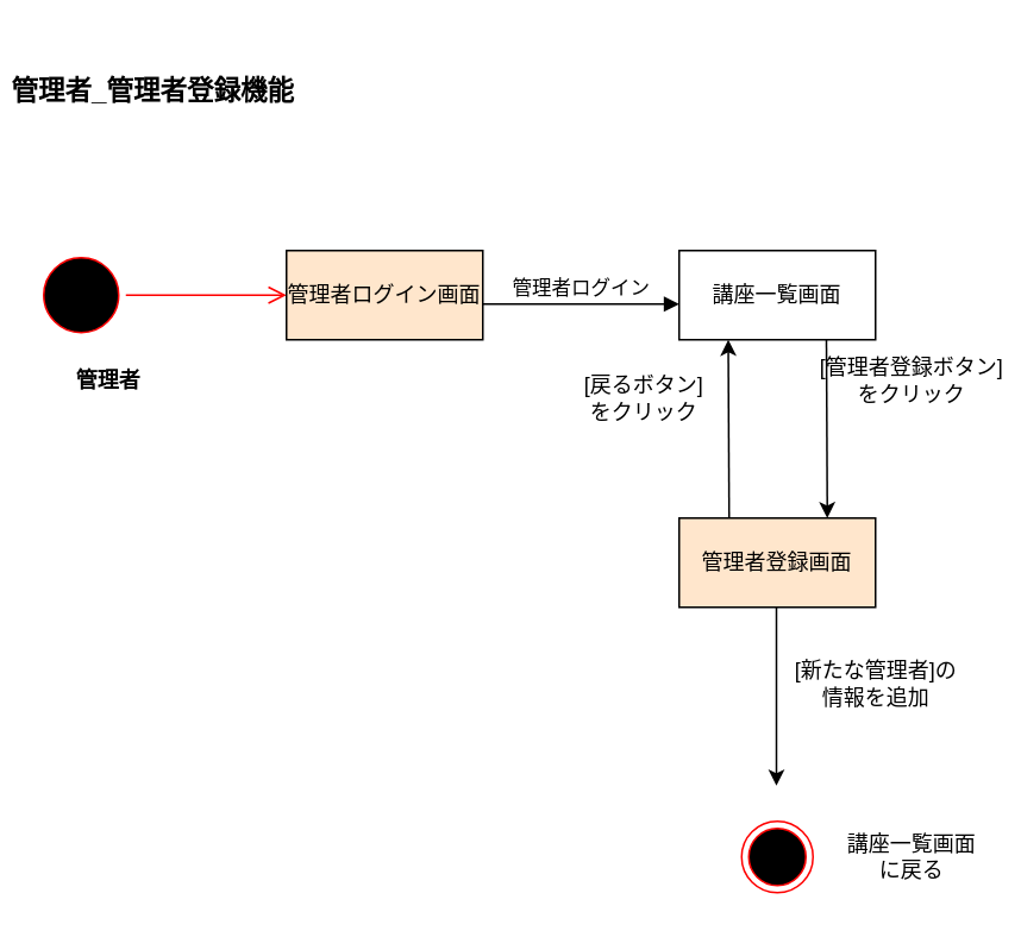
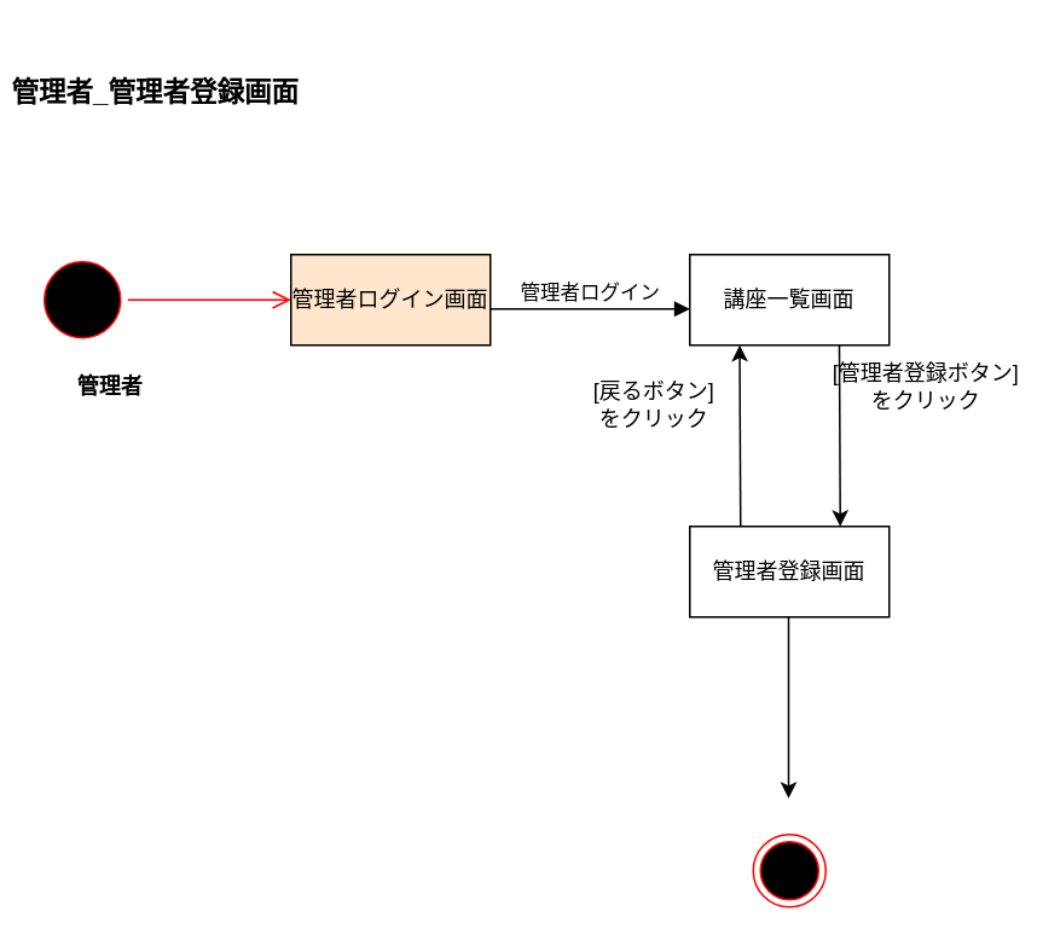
  <mxCell id="0" />
  <mxCell id="1" parent="0" />
  <mxCell id="2" value="" style="ellipse;html=1;shape=startState;fillColor=#000000;strokeColor=#ff0000;" vertex="1" parent="1"><mxGeometry x="20" y="140" width="50" height="50" as="geometry" /></mxCell>
  <mxCell id="3" value="" style="edgeStyle=orthogonalEdgeStyle;html=1;verticalAlign=bottom;endArrow=open;endSize=8;strokeColor=#ff0000;rounded=0;" edge="1" source="2" parent="1"><mxGeometry relative="1" as="geometry"><mxPoint x="160" y="165" as="targetPoint" /></mxGeometry></mxCell>
- <mxCell id="4" value="管理者_管理者登録機能" style="text;align=center;fontStyle=1;verticalAlign=middle;spacingLeft=3;spacingRight=3;strokeColor=none;rotatable=0;points=[[0,0.5],[1,0.5]];portConstraint=eastwest;html=1;fontSize=15;" vertex="1" parent="1"><mxGeometry x="20" y="20" width="130" height="60" as="geometry" /></mxCell>
+ <mxCell id="4" value="管理者_管理者登録画面" style="text;align=center;fontStyle=1;verticalAlign=middle;spacingLeft=3;spacingRight=3;strokeColor=none;rotatable=0;points=[[0,0.5],[1,0.5]];portConstraint=eastwest;html=1;fontSize=15;" vertex="1" parent="1"><mxGeometry x="20" y="20" width="130" height="60" as="geometry" /></mxCell>
  <mxCell id="5" value="管理者" style="text;align=center;fontStyle=1;verticalAlign=middle;spacingLeft=3;spacingRight=3;strokeColor=none;rotatable=0;points=[[0,0.5],[1,0.5]];portConstraint=eastwest;html=1;" vertex="1" parent="1"><mxGeometry x="20" y="200" width="80" height="26" as="geometry" /></mxCell>
  <mxCell id="6" value="管理者ログイン画面" style="html=1;whiteSpace=wrap;fillColor=#ffe6cc;" vertex="1" parent="1"><mxGeometry x="160" y="140" width="110" height="50" as="geometry" /></mxCell>
  <mxCell id="7" value="管理者ログイン" style="html=1;verticalAlign=bottom;endArrow=block;edgeStyle=elbowEdgeStyle;elbow=vertical;curved=0;rounded=0;" edge="1" parent="1"><mxGeometry width="80" relative="1" as="geometry"><mxPoint x="270" y="170" as="sourcePoint" /><mxPoint x="380" y="170" as="targetPoint" /></mxGeometry></mxCell>
  <mxCell id="8" value="講座一覧画面" style="html=1;whiteSpace=wrap;" vertex="1" parent="1"><mxGeometry x="380" y="140" width="110" height="50" as="geometry" /></mxCell>
  <mxCell id="9" value="" style="endArrow=classic;endFill=1;html=1;rounded=0;exitX=0.75;exitY=1;exitDx=0;exitDy=0;" edge="1" parent="1" source="8"><mxGeometry width="160" relative="1" as="geometry"><mxPoint x="290" y="440" as="sourcePoint" /><mxPoint x="463" y="290" as="targetPoint" /></mxGeometry></mxCell>
  <mxCell id="10" value="" style="endArrow=classic;endFill=1;html=1;rounded=0;entryX=0.25;entryY=1;entryDx=0;entryDy=0;" edge="1" parent="1" target="8"><mxGeometry width="160" relative="1" as="geometry"><mxPoint x="408" y="290" as="sourcePoint" /><mxPoint x="374" y="360" as="targetPoint" /></mxGeometry></mxCell>
- <mxCell id="11" value="管理者登録画面" style="html=1;whiteSpace=wrap;fillColor=#ffe6cc;" vertex="1" parent="1"><mxGeometry x="380" y="290" width="110" height="50" as="geometry" /></mxCell>
+ <mxCell id="11" value="管理者登録画面" style="html=1;whiteSpace=wrap;" vertex="1" parent="1"><mxGeometry x="380" y="290" width="110" height="50" as="geometry" /></mxCell>
  <mxCell id="12" value="[戻るボタン]&lt;br&gt;をクリック" style="text;align=center;fontStyle=0;verticalAlign=middle;spacingLeft=3;spacingRight=3;strokeColor=none;rotatable=0;points=[[0,0.5],[1,0.5]];portConstraint=eastwest;html=1;" vertex="1" parent="1"><mxGeometry x="320" y="210" width="80" height="26" as="geometry" /></mxCell>
  <mxCell id="13" value="[管理者登録ボタン]&lt;br&gt;をクリック" style="text;align=center;fontStyle=0;verticalAlign=middle;spacingLeft=3;spacingRight=3;strokeColor=none;rotatable=0;points=[[0,0.5],[1,0.5]];portConstraint=eastwest;html=1;" vertex="1" parent="1"><mxGeometry x="470" y="200" width="80" height="26" as="geometry" /></mxCell>
  <mxCell id="14" value="" style="endArrow=classic;endFill=1;html=1;rounded=0;exitX=0.75;exitY=1;exitDx=0;exitDy=0;" edge="1" parent="1"><mxGeometry width="160" relative="1" as="geometry"><mxPoint x="434.5" y="340" as="sourcePoint" /><mxPoint x="434.5" y="440" as="targetPoint" /></mxGeometry></mxCell>
- <mxCell id="15" value="[新たな管理者]の&lt;br&gt;情報を追加" style="text;align=center;fontStyle=0;verticalAlign=middle;spacingLeft=3;spacingRight=3;strokeColor=none;rotatable=0;points=[[0,0.5],[1,0.5]];portConstraint=eastwest;html=1;" vertex="1" parent="1"><mxGeometry x="450" y="370" width="80" height="26" as="geometry" /></mxCell>
  <mxCell id="16" value="" style="ellipse;html=1;shape=endState;fillColor=#000000;strokeColor=#ff0000;" vertex="1" parent="1"><mxGeometry x="415" y="460" width="40" height="40" as="geometry" /></mxCell>
- <mxCell id="17" value="講座一覧画面&lt;br&gt;に戻る" style="text;align=center;fontStyle=0;verticalAlign=middle;spacingLeft=3;spacingRight=3;strokeColor=none;rotatable=0;points=[[0,0.5],[1,0.5]];portConstraint=eastwest;html=1;" vertex="1" parent="1"><mxGeometry x="470" y="467" width="80" height="26" as="geometry" /></mxCell>
